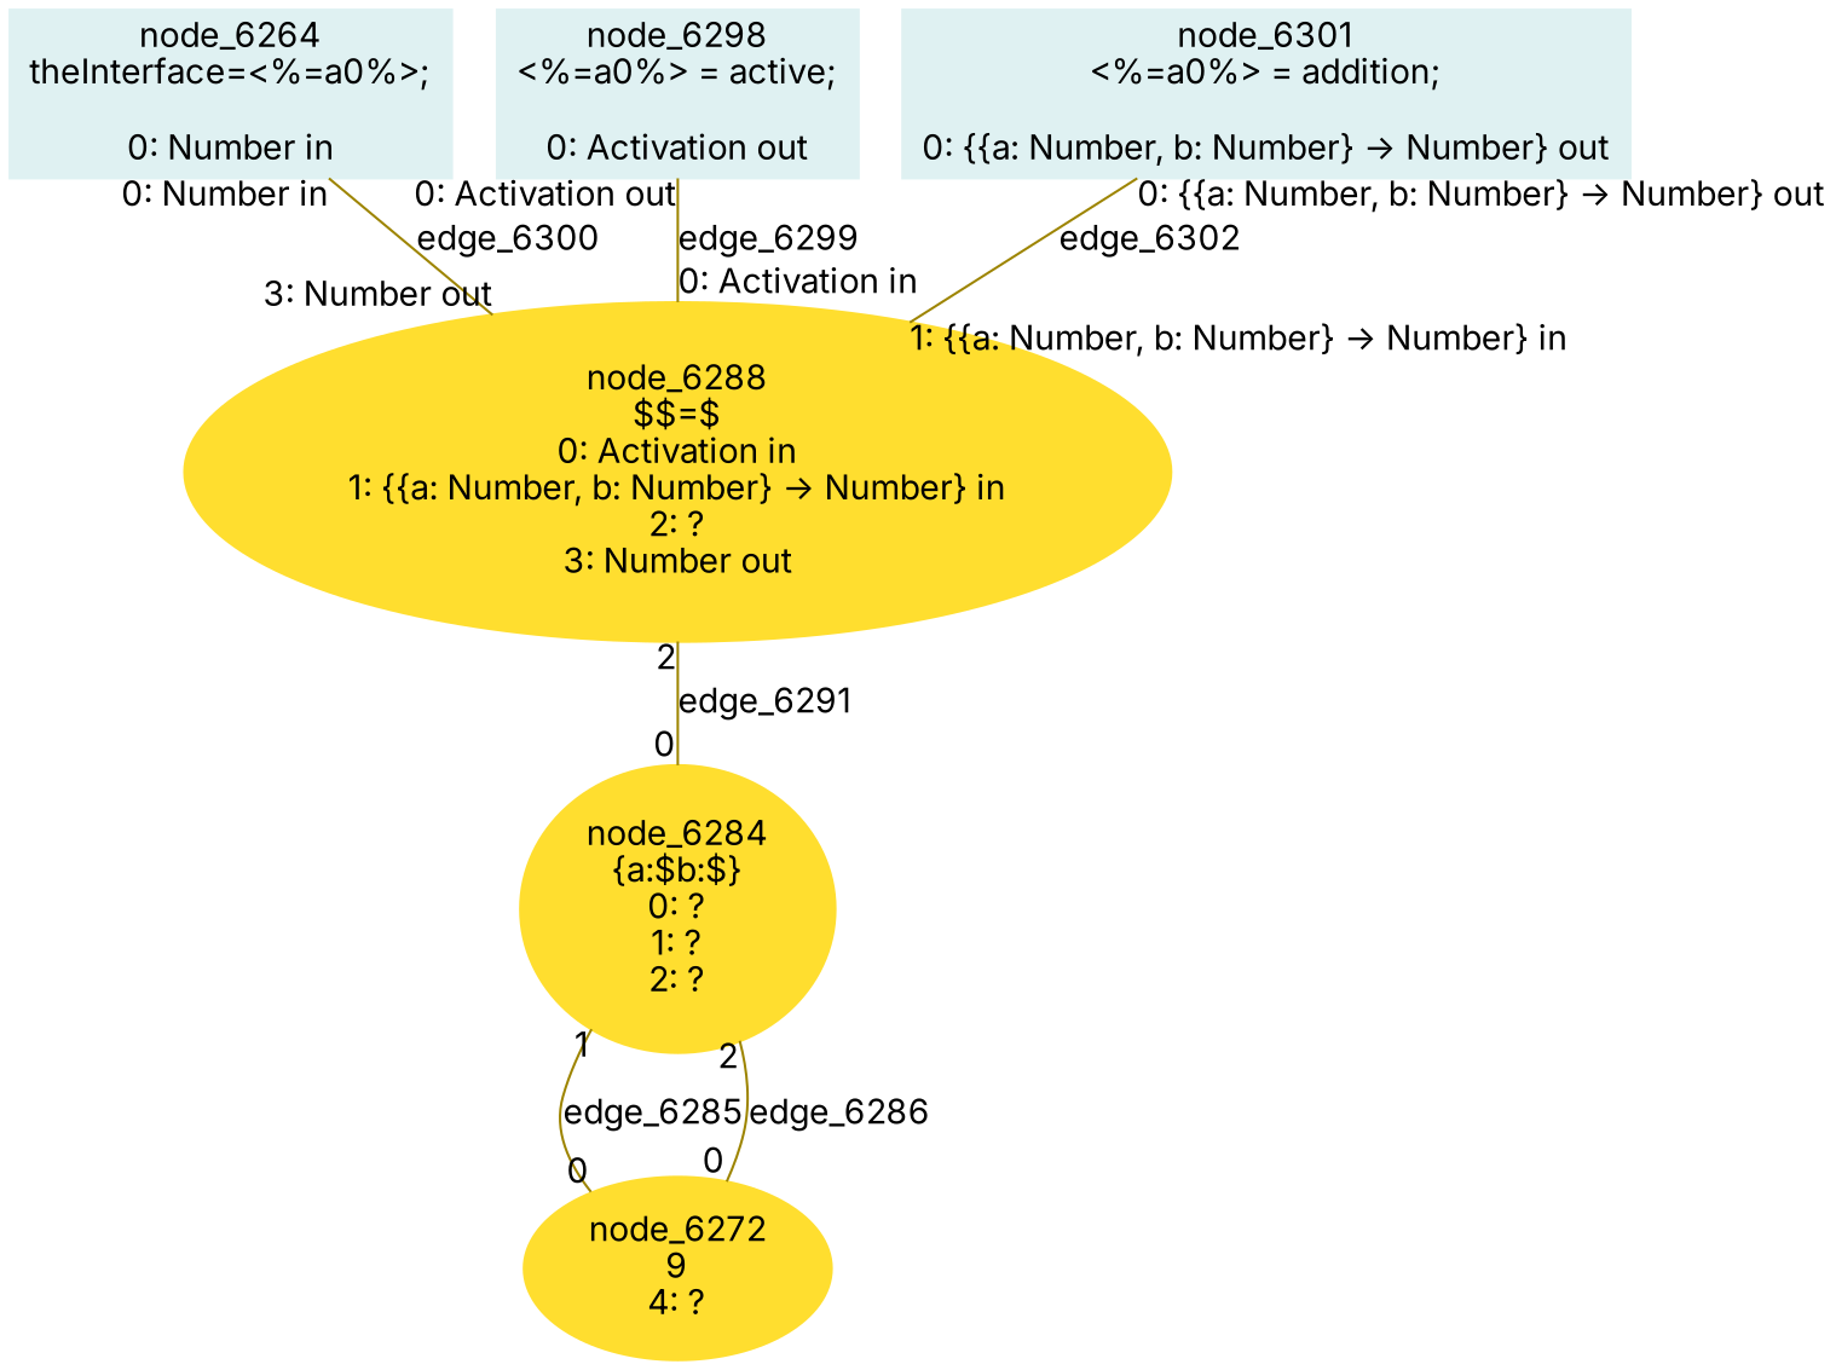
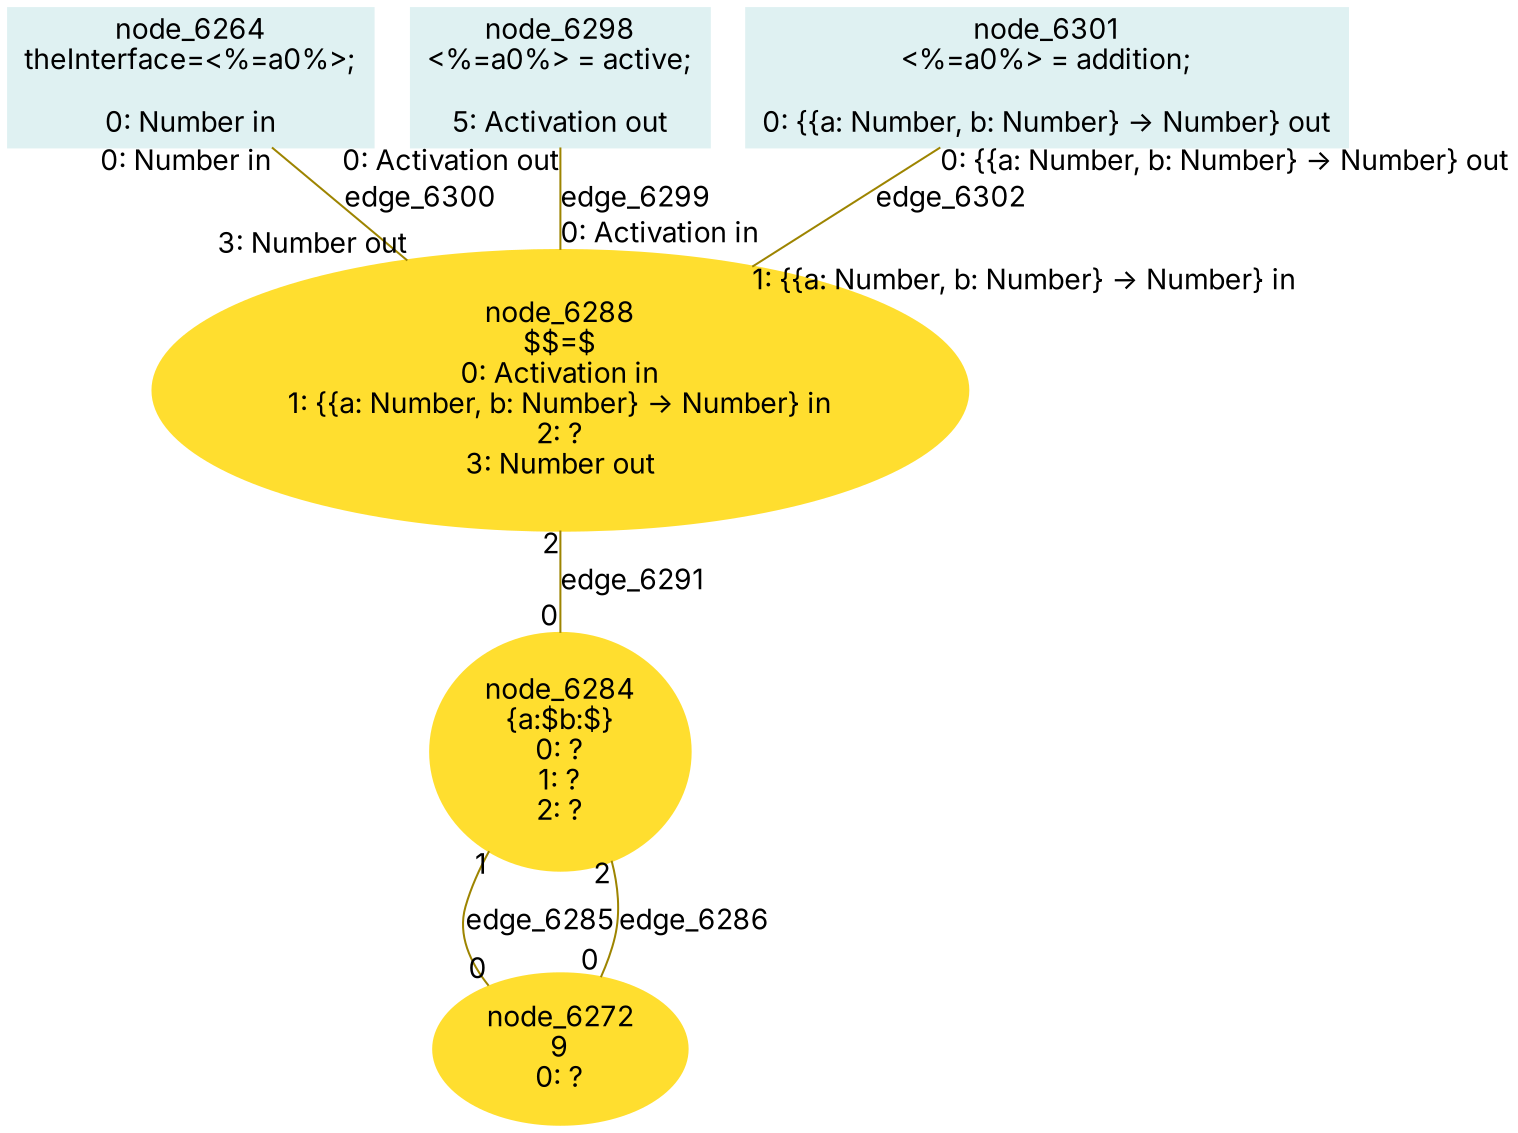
  digraph {
    fontname=Inter
    node [color="#dff1f2" fontname=Inter shape=box style=filled]
    edge [arrowHead=none arrowsize=1 color="#9d8400" dir=none fontname=Inter headlabel=0 taillabel=2]
    n1 [label="node_6264\ntheInterface=<%=a0%>;\n\n0: Number in"]
    n2 [color="#ffde2f" label="node_6288\n$$=$\n0: Activation in\n1: {{a: Number, b: Number} -> Number} in\n2: ?\n3: Number out" shape=ellipse]
    n3 [color="#ffde2f" label="node_6284\n{a:$b:$}\n0: ?\n1: ?\n2: ?" shape=ellipse]
-   n4 [color="#ffde2f" label="node_6272\n9\n4: ?" shape=ellipse]
-   n5 [label="node_6298\n<%=a0%> = active;\n\n0: Activation out"]
+   n4 [color="#ffde2f" label="node_6272\n9\n0: ?" shape=ellipse]
+   n5 [label="node_6298\n<%=a0%> = active;\n\n5: Activation out"]
    n6 [label="node_6301\n<%=a0%> = addition;\n\n0: {{a: Number, b: Number} -> Number} out"]
    n1 -> n2 [headlabel="3: Number out" label=edge_6300 taillabel="0: Number in"]
    n2 -> n3 [label=edge_6291]
    n3 -> n4 [label=edge_6285 taillabel=1]
    n3 -> n4 [label=edge_6286]
    n5 -> n2 [headlabel="0: Activation in" label=edge_6299 taillabel="0: Activation out"]
    n6 -> n2 [headlabel="1: {{a: Number, b: Number} -> Number} in" label=edge_6302 taillabel="0: {{a: Number, b: Number} -> Number} out"]
  }
